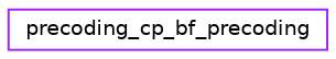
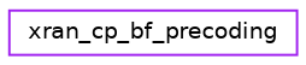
  digraph {
    rankdir=LR
-   n1 [color=purple fillcolor=white fontname=Helvetica fontsize=10 height=0.2 label=precoding_cp_bf_precoding shape=record style=filled width=0.4]
+   n1 [color=purple fillcolor=white fontname=Helvetica fontsize=10 height=0.2 label=xran_cp_bf_precoding shape=record style=filled width=0.4]
  }
